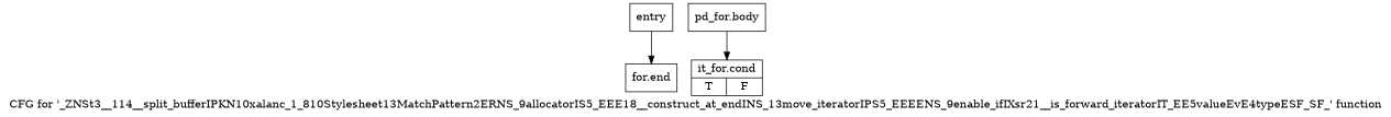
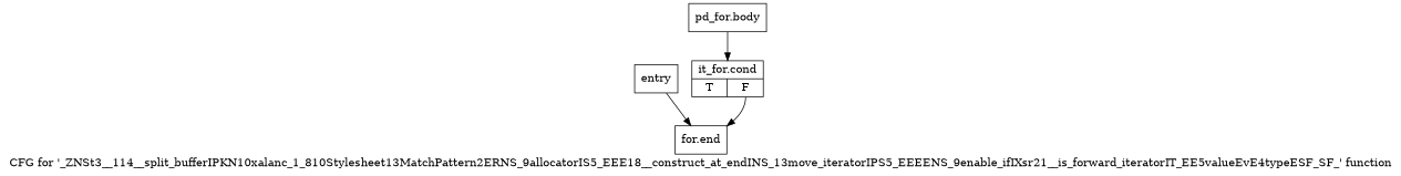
  digraph {
    label="CFG for '_ZNSt3__114__split_bufferIPKN10xalanc_1_810Stylesheet13MatchPattern2ERNS_9allocatorIS5_EEE18__construct_at_endINS_13move_iteratorIPS5_EEEENS_9enable_ifIXsr21__is_forward_iteratorIT_EE5valueEvE4typeESF_SF_' function"
    node [shape=record]
    n1 [label="{entry}"]
    n2 [label="{for.end}"]
    n3 [label="{it_for.cond|{<s0>T|<s1>F}}"]
    n4 [label="{pd_for.body}"]
    n1 -> n2
+   n3 -> n2 [tailport=s1]
    n4 -> n3
  }
